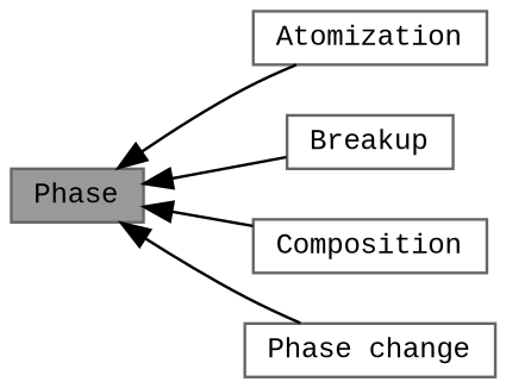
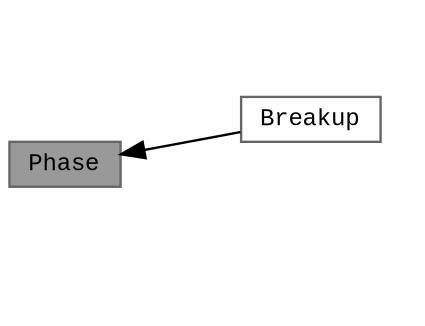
  digraph {
    fontname="Liberation Mono"
    rankdir=LR
    node [color=grey40 fillcolor=white fontname="Liberation Mono" fontsize=10 shape=box style=filled]
    edge [dir=back fontname="Liberation Mono" fontsize=10 labelfontname=Helvetica labelfontsize=10 shape=plaintext style=solid]
-   n1 [height=0.2 label=Atomization width=0.4]
    n2 [height=0.2 label=Breakup width=0.4]
-   n3 [height=0.2 label=Composition width=0.4]
-   n4 [height=0.2 label="Phase change" width=0.4]
    n5 [color=gray40 fillcolor=grey60 fontcolor=black height=0.2 label=Phase width=0.4]
-   n5 -> n1
    n5 -> n2
-   n5 -> n3
-   n5 -> n4
  }
